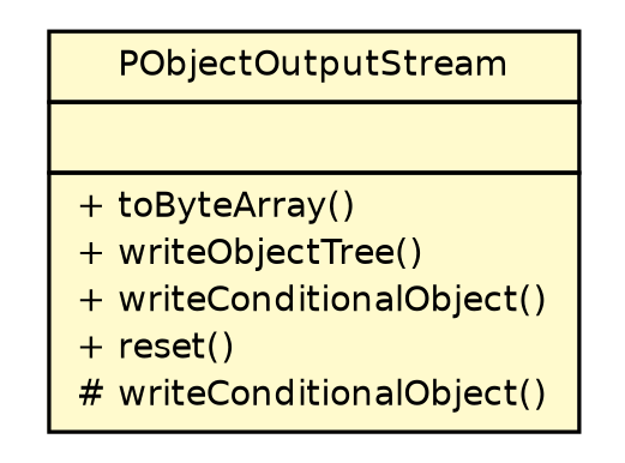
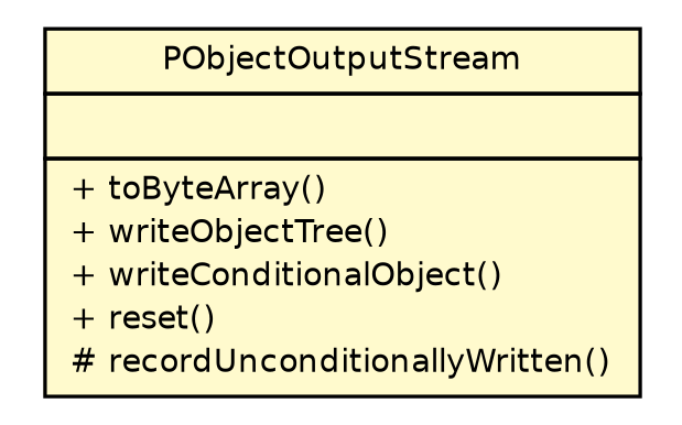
  digraph {
    rankdir=LR
-   n1 [fontcolor=black fontname=Helvetica fontsize=9.0 label=<<table border="0" cellborder="1" cellspacing="0" cellpadding="2" port="p" bgcolor="lemonChiffon" href="./PObjectOutputStream.html"> 		<tr><td><table border="0" cellspacing="0" cellpadding="1"> 			<tr><td> PObjectOutputStream </td></tr> 		</table></td></tr> 		<tr><td><table border="0" cellspacing="0" cellpadding="1"> 			<tr><td align="left">  </td></tr> 		</table></td></tr> 		<tr><td><table border="0" cellspacing="0" cellpadding="1"> 			<tr><td align="left"> + toByteArray() </td></tr> 			<tr><td align="left"> + writeObjectTree() </td></tr> 			<tr><td align="left"> + writeConditionalObject() </td></tr> 			<tr><td align="left"> + reset() </td></tr> 			<tr><td align="left"> # writeConditionalObject() </td></tr> 		</table></td></tr> 		</table>> shape=plaintext]
+   n1 [fontcolor=black fontname=Helvetica fontsize=9.0 label=<<table border="0" cellborder="1" cellspacing="0" cellpadding="2" port="p" bgcolor="lemonChiffon" href="./PObjectOutputStream.html"> 		<tr><td><table border="0" cellspacing="0" cellpadding="1"> 			<tr><td> PObjectOutputStream </td></tr> 		</table></td></tr> 		<tr><td><table border="0" cellspacing="0" cellpadding="1"> 			<tr><td align="left">  </td></tr> 		</table></td></tr> 		<tr><td><table border="0" cellspacing="0" cellpadding="1"> 			<tr><td align="left"> + toByteArray() </td></tr> 			<tr><td align="left"> + writeObjectTree() </td></tr> 			<tr><td align="left"> + writeConditionalObject() </td></tr> 			<tr><td align="left"> + reset() </td></tr> 			<tr><td align="left"> # recordUnconditionallyWritten() </td></tr> 		</table></td></tr> 		</table>> shape=plaintext]
  }
